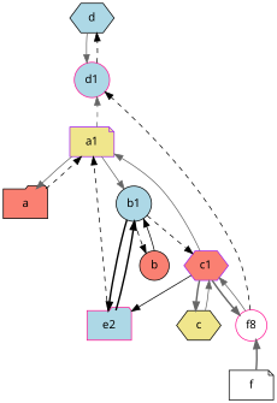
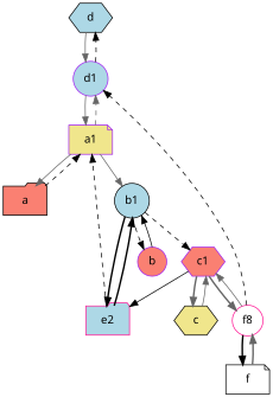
  digraph {
    fontname="Noto Sans"
    node [color=black fillcolor=lightblue fontname="Noto Sans" shape=circle style=filled]
    edge [color=black fontname="Noto Sans" style=solid]
    d [shape=hexagon]
-   d1 [color=deeppink]
+   d1 [color=purple]
    a1 [color=purple fillcolor=khaki shape=note]
    b1
    a [fillcolor=salmon shape=folder]
    c1 [color=purple fillcolor=salmon shape=hexagon]
    c [fillcolor=khaki shape=hexagon]
    n8 [color=deeppink fillcolor=white label=f8]
    n9 [color=deeppink label=e2 shape=folder]
    f [fillcolor=white shape=note]
-   b [fillcolor=salmon]
+   b [color=purple fillcolor=salmon]
    d -> d1 [color=gray40]
    d1 -> d [style=dashed]
-   c1 -> a1 [color=gray40]
+   d1 -> a1 [color=gray40]
    a1 -> d1 [color=gray40 style=dashed]
    a1 -> b1 [color=gray40]
    a1 -> a [color=gray40]
    b1 -> c1 [style=dashed]
    b1 -> n9 [style=bold]
    b1 -> b [style=dashed]
    a -> a1 [style=dashed]
    c1 -> c [color=gray40 style=bold]
    c1 -> n8 [color=gray40 style=bold]
    c1 -> n9
    c -> c1 [color=gray40]
    n8 -> d1 [style=dashed]
    n8 -> c1 [color=gray40]
+   n8 -> f [style=bold]
    n9 -> a1 [style=dashed]
    n9 -> b1 [style=bold]
    f -> n8 [color=gray40 style=bold]
    b -> b1
  }
